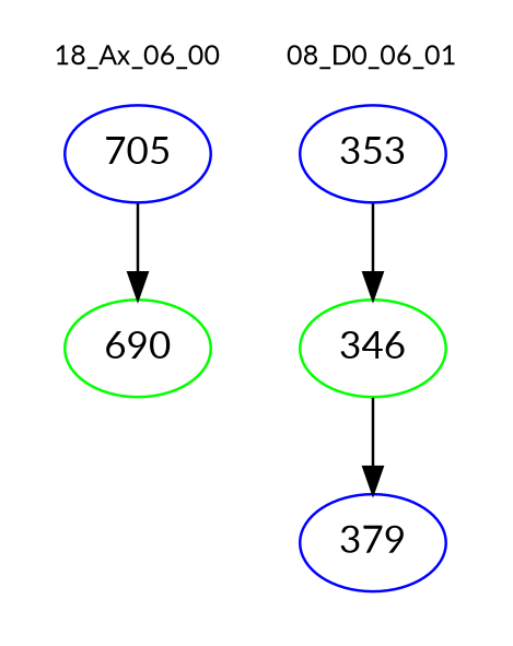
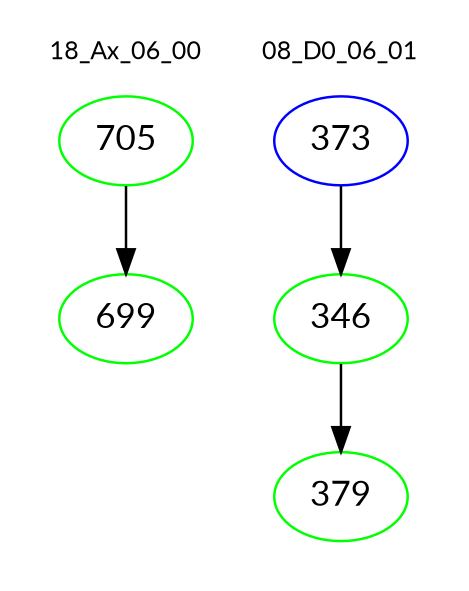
  digraph {
    fontname=Lato
    node [color=green fontname=Lato]
    edge [color=black fontname=Lato]
-   n1 [color=blue label=705]
-   n2 [label=690]
-   n3 [color=blue label=353]
+   n1 [label=705]
+   n2 [label=699]
+   n3 [color=blue label=373]
    n4 [label=346]
-   n5 [color=blue label=379]
+   n5 [label=379]
    subgraph cluster_1 {
      color=white
      fontsize=10
      label="18_Ax_06_00"
      n1
      n2
    }
    subgraph cluster_2 {
      color=white
      fontsize=10
      label="08_D0_06_01"
      n3
      n4
      n5
    }
    n1 -> n2
    n3 -> n4
    n4 -> n5
  }
